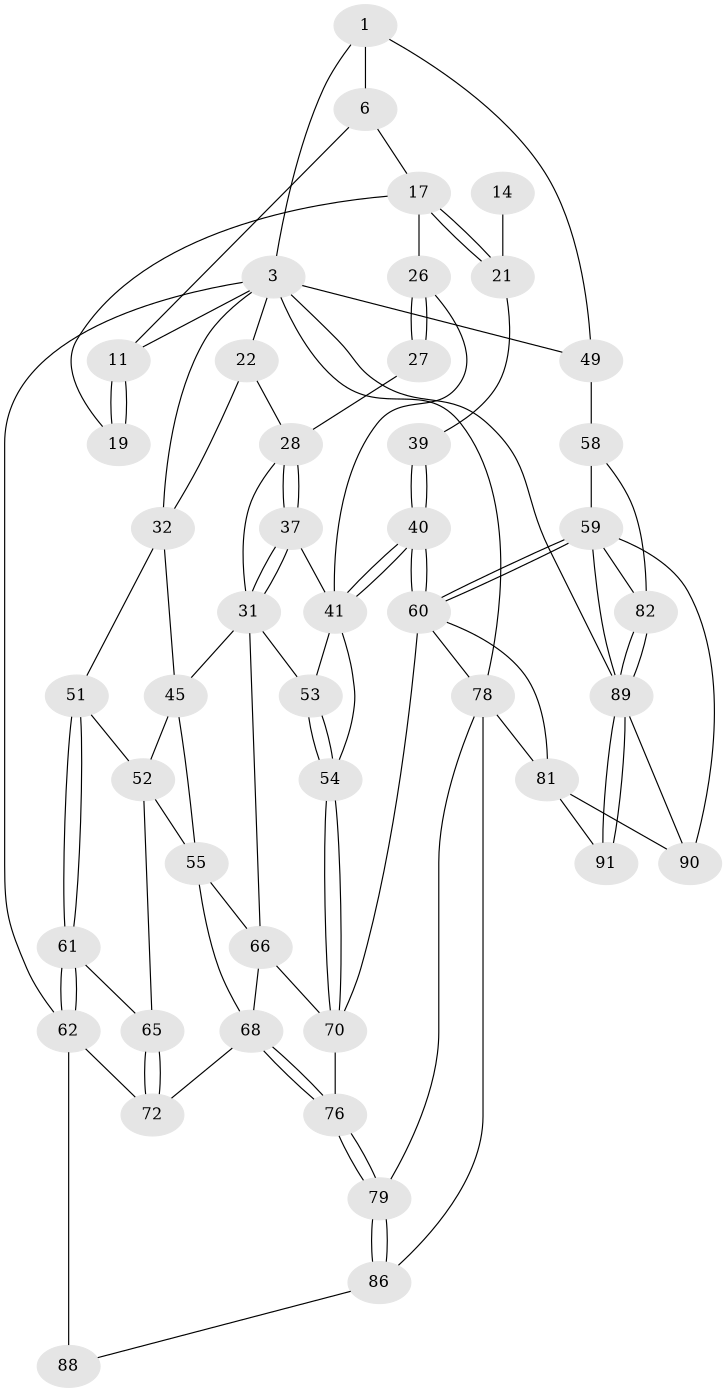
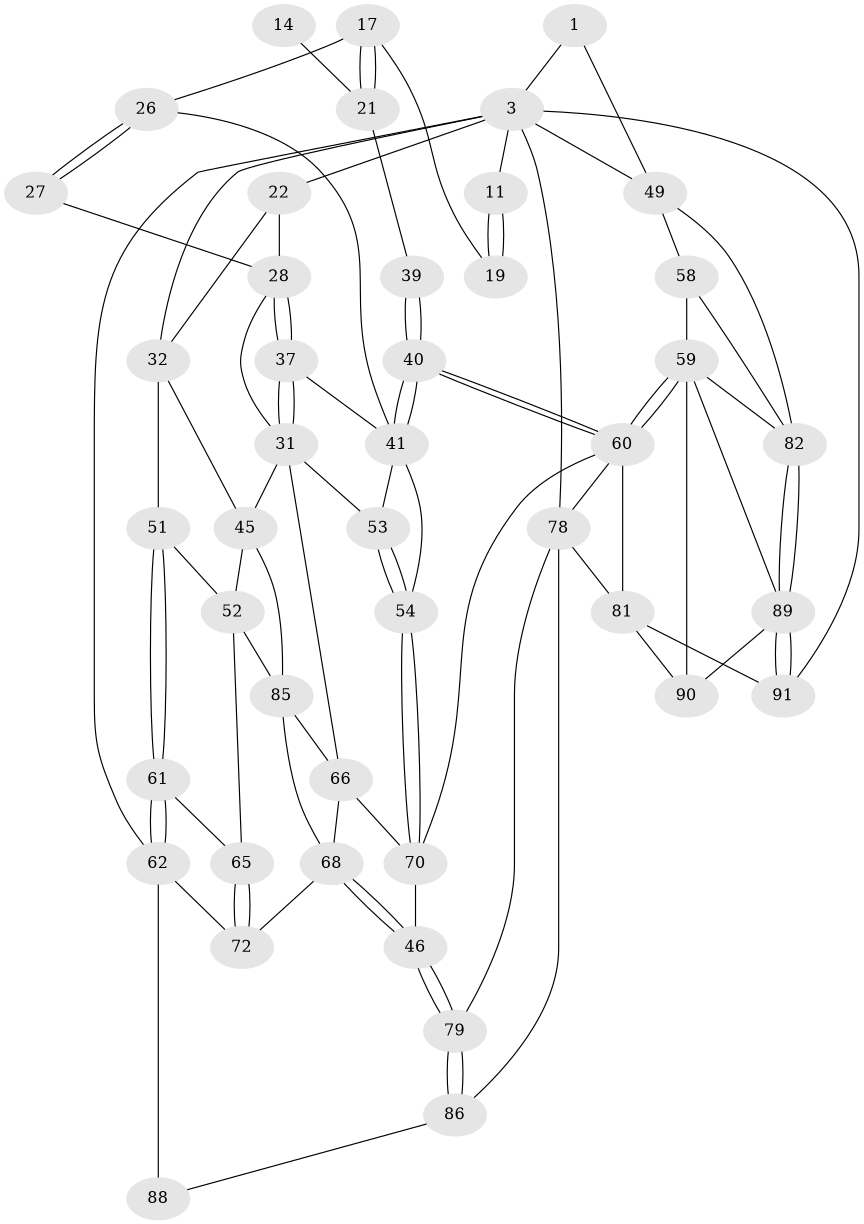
  graph {
    node [color=gray90 style=filled]
    1 [super="+5+2"]
    3 [super="+9+73+4"]
-   6 [super="+7+16"]
    49 [super="+50+74"]
    11
    22 [super="+23+31"]
    32 [super="+33"]
    62 [super="+85+63"]
    78 [super="+92"]
    91
    17 [super="+18"]
    14 [super="+20"]
    21 [super="+30"]
    58
    82 [super="+83"]
    19
    28 [super="+29"]
    45 [super="+46"]
    51
    72
    88
    81 [super="+93"]
    79
    86 [super="+87"]
    26
    39
    27
    41 [super="+42"]
    40
    37
    n31 [label=31 super="+43"]
    53
    54
    66 [super="+67"]
    52 [super="+57"]
-   55 [super="+56"]
+   55 [super="+56" label=85]
    61
    70 [super="+71"]
    68 [super="+69"]
    60 [super="+75"]
    65
    59 [super="+80"]
    89
-   76
+   76 [label=46]
    90
    1 -- 3
-   1 -- 6 [weight=2]
    1 -- 49
    3 -- 49
    3 -- 11
    3 -- 22
    3 -- 32
    3 -- 62
    3 -- 78
-   3 -- 89
-   6 -- 11
-   6 -- 17
+   3 -- 91
    49 -- 58
+   49 -- 82
    11 -- 19
    11 -- 19
    22 -- 32
    22 -- 28 [weight=3]
    32 -- 45
    32 -- 51
    62 -- 72
    62 -- 88 [weight=2]
    78 -- 81
    78 -- 79
    78 -- 86 [weight=2]
    17 -- 21 [weight=2]
    17 -- 21
    17 -- 19
    17 -- 26
    14 -- 21
    21 -- 39
    58 -- 82
    58 -- 59
    82 -- 89
    82 -- 89
    28 -- 37
    28 -- 37
    28 -- n31
    45 -- 52
    45 -- 55
    51 -- 52
    51 -- 61
    51 -- 61
    81 -- 91
    81 -- 90
    79 -- 86
    79 -- 86
    86 -- 88
    26 -- 27
    26 -- 27
    26 -- 41
    39 -- 40
    39 -- 40
    27 -- 28
    41 -- 53
    41 -- 54
    40 -- 41
    40 -- 41
    40 -- 60
    40 -- 60
    37 -- 41
    37 -- n31
    37 -- n31
    n31 -- 45
    n31 -- 53
    n31 -- 66
    53 -- 54
    53 -- 54
    54 -- 70
    54 -- 70
    66 -- 70
    66 -- 68
    52 -- 55
    52 -- 65
    55 -- 66
    55 -- 68
    61 -- 62
    61 -- 62
    61 -- 65
    70 -- 76
    68 -- 72
    68 -- 76
    68 -- 76
    60 -- 78
    60 -- 81
    60 -- 70
    65 -- 72
    65 -- 72
    59 -- 82
    59 -- 60
    59 -- 60
    59 -- 89
    59 -- 90
    89 -- 91
    89 -- 91
    89 -- 90
    76 -- 79
    76 -- 79
  }
